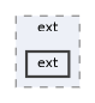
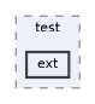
  digraph {
    compound=true
    n1 [color=grey25 fillcolor="#edf0f7" fontname=Helvetica fontsize=10 height=0.2 label=ext shape=box style="filled,bold" width=0.4]
    subgraph cluster_1 {
      bgcolor="#edf0f7"
      fontname=Helvetica
      fontsize=10
-     label=ext
+     label=test
      pencolor=grey50
      style="filled,dashed"
      n1
    }
  }
